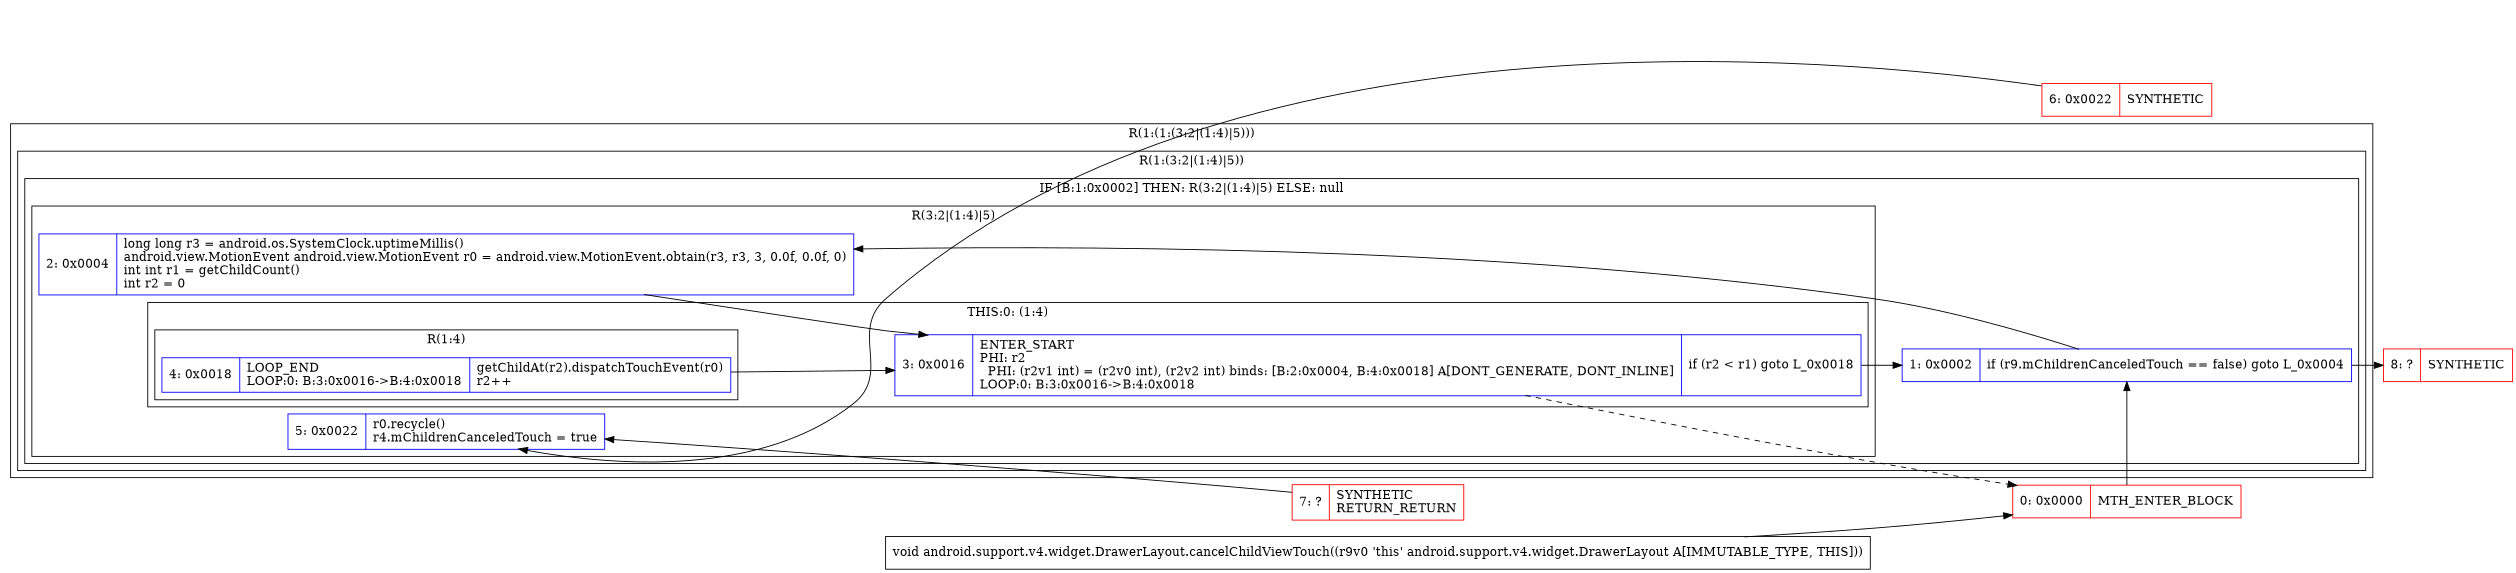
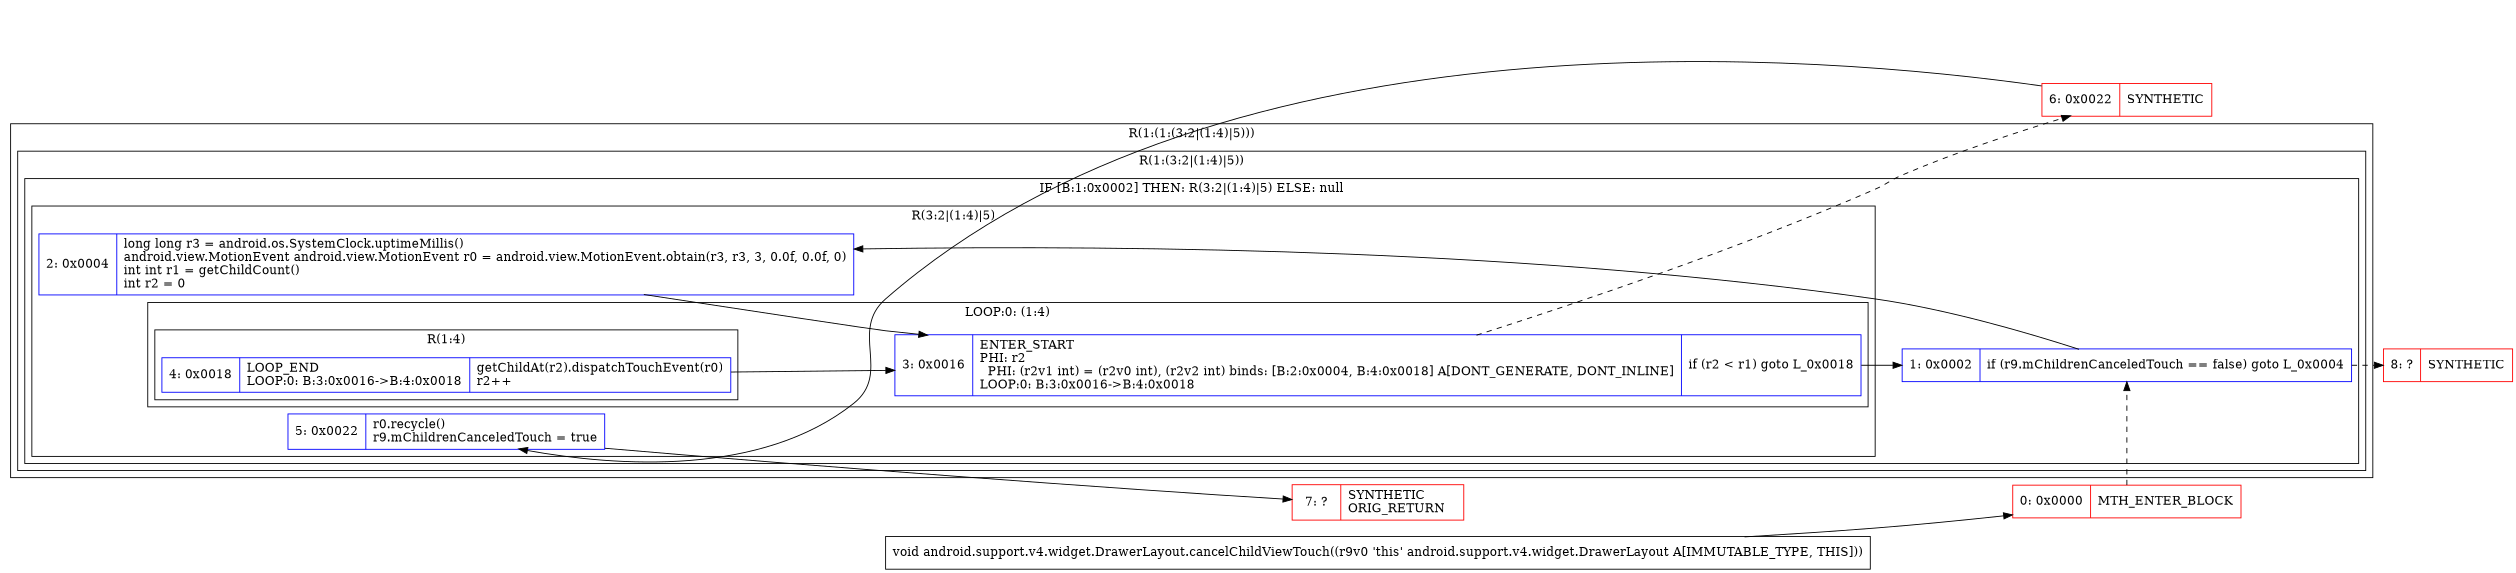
  digraph {
    rankdir=LR
    node [color=blue shape=record]
    n1 [label="{4\:\ 0x0018|LOOP_END\lLOOP:0: B:3:0x0016\-\>B:4:0x0018\l|getChildAt(r2).dispatchTouchEvent(r0)\lr2++\l}"]
    n2 [label="{3\:\ 0x0016|ENTER_START\lPHI: r2 \l  PHI: (r2v1 int) = (r2v0 int), (r2v2 int) binds: [B:2:0x0004, B:4:0x0018] A[DONT_GENERATE, DONT_INLINE]\lLOOP:0: B:3:0x0016\-\>B:4:0x0018\l|if (r2 \< r1) goto L_0x0018\l}"]
    n3 [label="{2\:\ 0x0004|long long r3 = android.os.SystemClock.uptimeMillis()\landroid.view.MotionEvent android.view.MotionEvent r0 = android.view.MotionEvent.obtain(r3, r3, 3, 0.0f, 0.0f, 0)\lint int r1 = getChildCount()\lint r2 = 0\l}"]
-   n4 [label="{5\:\ 0x0022|r0.recycle()\lr4.mChildrenCanceledTouch = true\l}"]
+   n4 [label="{5\:\ 0x0022|r0.recycle()\lr9.mChildrenCanceledTouch = true\l}"]
    n5 [label="{1\:\ 0x0002|if (r9.mChildrenCanceledTouch == false) goto L_0x0004\l}"]
    n6 [color=red label="{6\:\ 0x0022|SYNTHETIC\l}"]
-   n7 [color=red label="{7\:\ ?|SYNTHETIC\lRETURN_RETURN\l}"]
+   n7 [color=red label="{7\:\ ?|SYNTHETIC\lORIG_RETURN\l}"]
    n8 [color=red label="{8\:\ ?|SYNTHETIC\l}"]
    n9 [color=red label="{0\:\ 0x0000|MTH_ENTER_BLOCK\l}"]
    n10 [label="{void android.support.v4.widget.DrawerLayout.cancelChildViewTouch((r9v0 'this' android.support.v4.widget.DrawerLayout A[IMMUTABLE_TYPE, THIS])) }" color=""]
    subgraph cluster_1 {
      label="R(1:(1:(3:2|(1:4)|5)))"
      subgraph cluster_2 {
        label="R(1:(3:2|(1:4)|5))"
        subgraph cluster_3 {
          label="IF [B:1:0x0002] THEN: R(3:2|(1:4)|5) ELSE: null"
          n5
          subgraph cluster_4 {
            label="R(3:2|(1:4)|5)"
            n3
            n4
            subgraph cluster_5 {
-             label="THIS:0: (1:4)"
+             label="LOOP:0: (1:4)"
              n2
              subgraph cluster_6 {
                label="R(1:4)"
                n1
              }
            }
          }
        }
      }
    }
    n1 -> n2
    n2 -> n5
-   n2 -> n9 [style=dashed]
+   n2 -> n6 [style=dashed]
    n3 -> n2
-   n7 -> n4
+   n4 -> n7
    n5 -> n3
-   n5 -> n8 [style=solid]
+   n5 -> n8 [style=dashed]
    n6 -> n4
-   n9 -> n5
+   n9 -> n5 [style=dashed]
    n10 -> n9
  }
